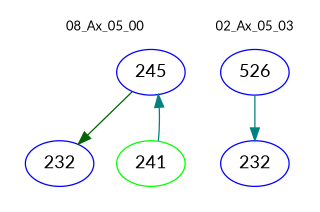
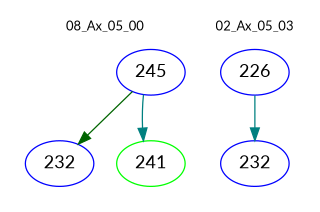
  digraph {
    fontname=Lato
    node [color=blue fontname=Lato]
    edge [color=teal fontname=Lato]
    n1 [label=245]
    n2 [label=232]
    n3 [color=green label=241]
-   n4 [label=526]
+   n4 [label=226]
    n5 [label=232]
    subgraph cluster_1 {
      color=white
      fontsize=10
      label="08_Ax_05_00"
      n1
      n2
      n3
    }
    subgraph cluster_2 {
      color=white
      fontsize=10
      label="02_Ax_05_03"
      n4
      n5
    }
    n1 -> n2 [color=darkgreen]
-   n3 -> n1
+   n1 -> n3
    n4 -> n5
  }
